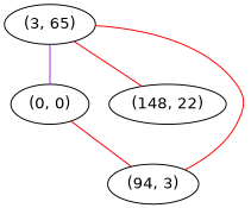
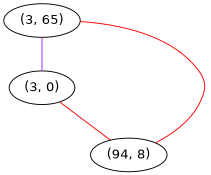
  graph {
    fontname="DejaVu Sans"
    node [fontname="DejaVu Sans"]
    edge [color=red fontname="DejaVu Sans" weight=1]
    n1 [label="(3, 65)"]
-   "(0, 0)"
-   "(148, 22)"
-   "(94, 8)" [label="(94, 3)"]
+   "(0, 0)" [label="(3, 0)"]
+   "(94, 8)"
    n1 -- "(0, 0)" [color=purple weight=4]
-   n1 -- "(148, 22)"
    n1 -- "(94, 8)"
    "(0, 0)" -- "(94, 8)"
  }
